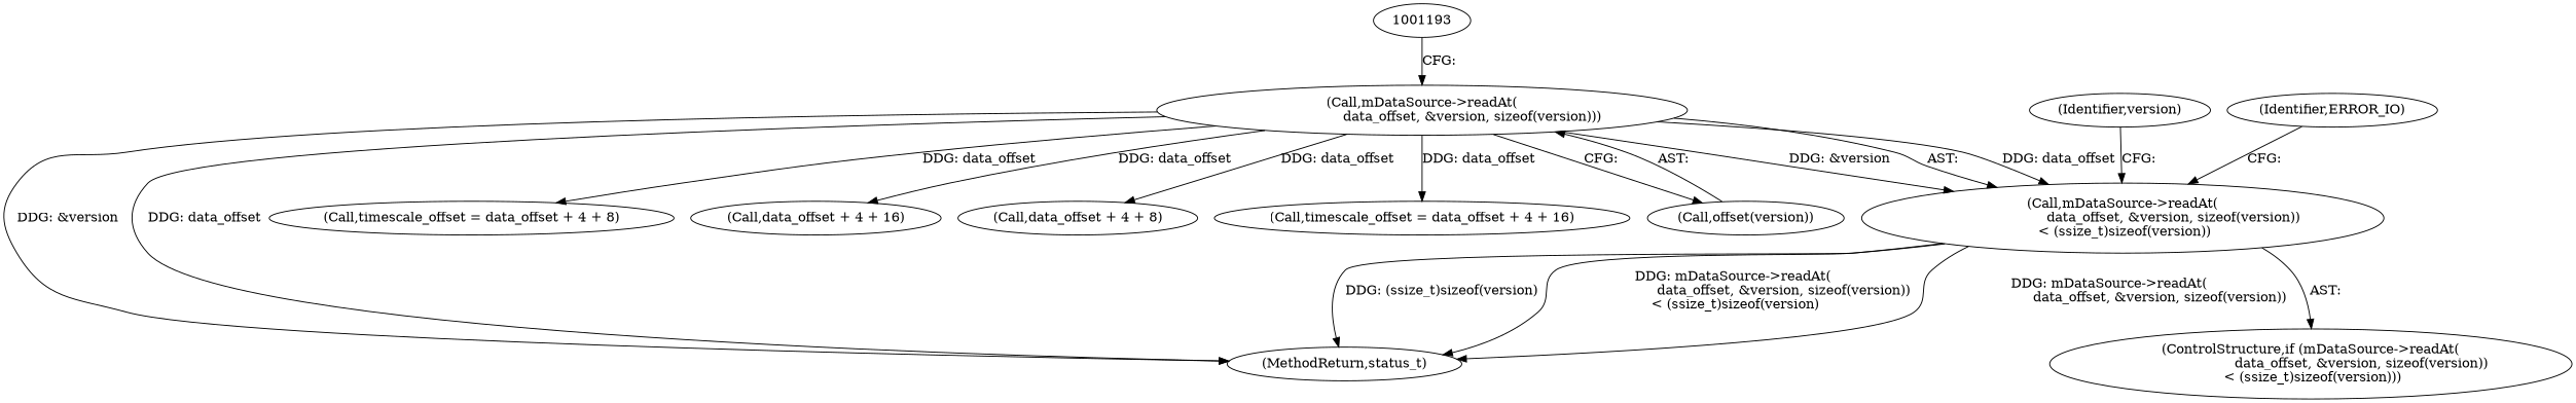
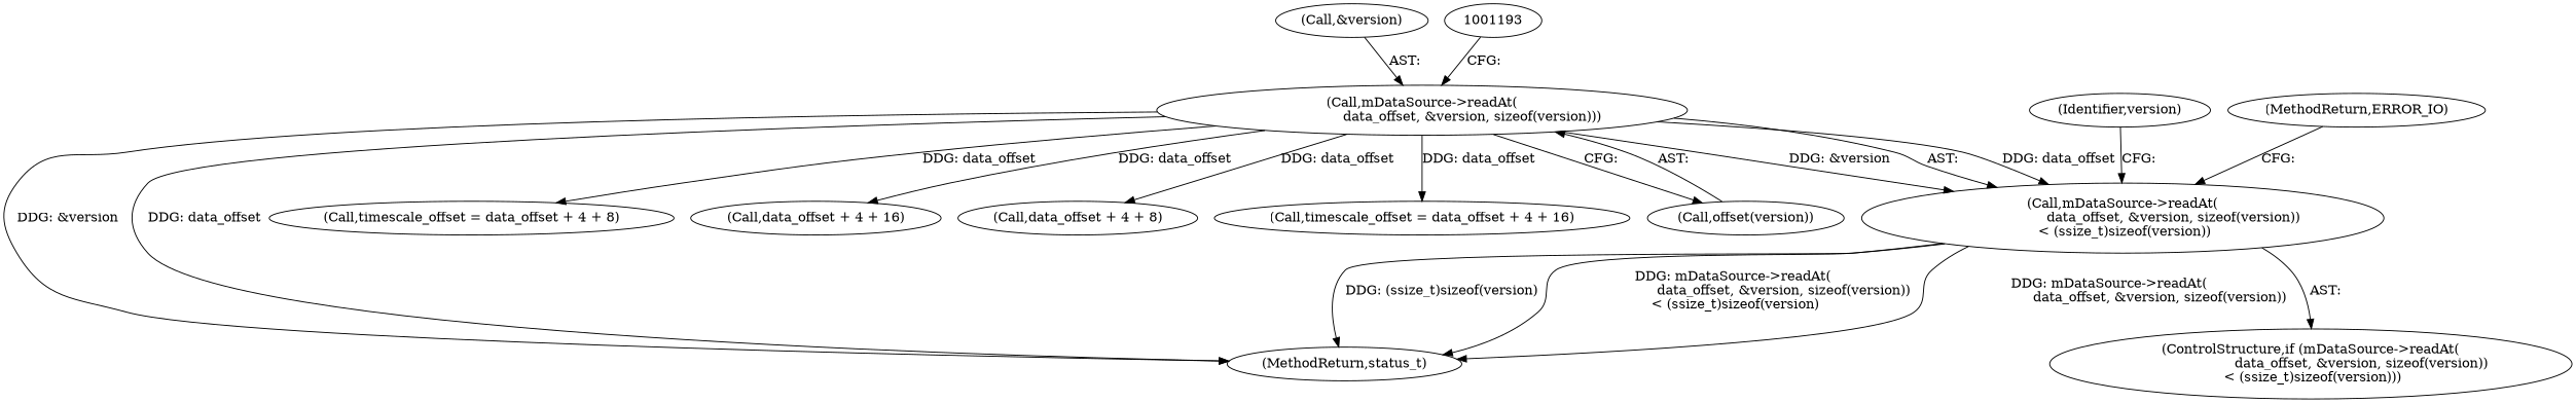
  digraph {
    n1 [label="(Call,mDataSource->readAt(\n                        data_offset, &version, sizeof(version))\n < (ssize_t)sizeof(version))"]
    n2 [label="(ControlStructure,if (mDataSource->readAt(\n                        data_offset, &version, sizeof(version))\n < (ssize_t)sizeof(version)))"]
    n3 [label="(MethodReturn,status_t)"]
    n4 [label="(Call,mDataSource->readAt(\n                        data_offset, &version, sizeof(version)))"]
    n5 [label="(Call,timescale_offset = data_offset + 4 + 8)"]
    n6 [label="(Call,data_offset + 4 + 16)"]
    n7 [label="(Call,data_offset + 4 + 8)"]
    n8 [label="(Call,timescale_offset = data_offset + 4 + 16)"]
    n9 [label="(Call,offset(version))"]
    n10 [label="(Identifier,version)"]
-   n12 [label="(Identifier,ERROR_IO)"]
+   n11 [label="(Call,&version)"]
+   n12 [label="(MethodReturn,ERROR_IO)"]
    1001193
    n1 -> n2 [label="AST: "]
    n1 -> n3 [label="DDG: mDataSource->readAt(\n                        data_offset, &version, sizeof(version))"]
    n1 -> n3 [label="DDG: (ssize_t)sizeof(version)"]
    n1 -> n3 [label="DDG: mDataSource->readAt(\n                        data_offset, &version, sizeof(version))\n < (ssize_t)sizeof(version)"]
    n4 -> n1 [label="AST: "]
    n4 -> n1 [label="DDG: data_offset"]
    n4 -> n1 [label="DDG: &version"]
    n4 -> n3 [label="DDG: &version"]
    n4 -> n3 [label="DDG: data_offset"]
    n4 -> n5 [label="DDG: data_offset"]
    n4 -> n6 [label="DDG: data_offset"]
    n4 -> n7 [label="DDG: data_offset"]
    n4 -> n8 [label="DDG: data_offset"]
    n4 -> n9 [label="CFG: "]
    n9 -> n4 [label="AST: "]
    n10 -> n1 [label="CFG: "]
+   n11 -> n4 [label="AST: "]
    n12 -> n1 [label="CFG: "]
    1001193 -> n4 [label="CFG: "]
  }
